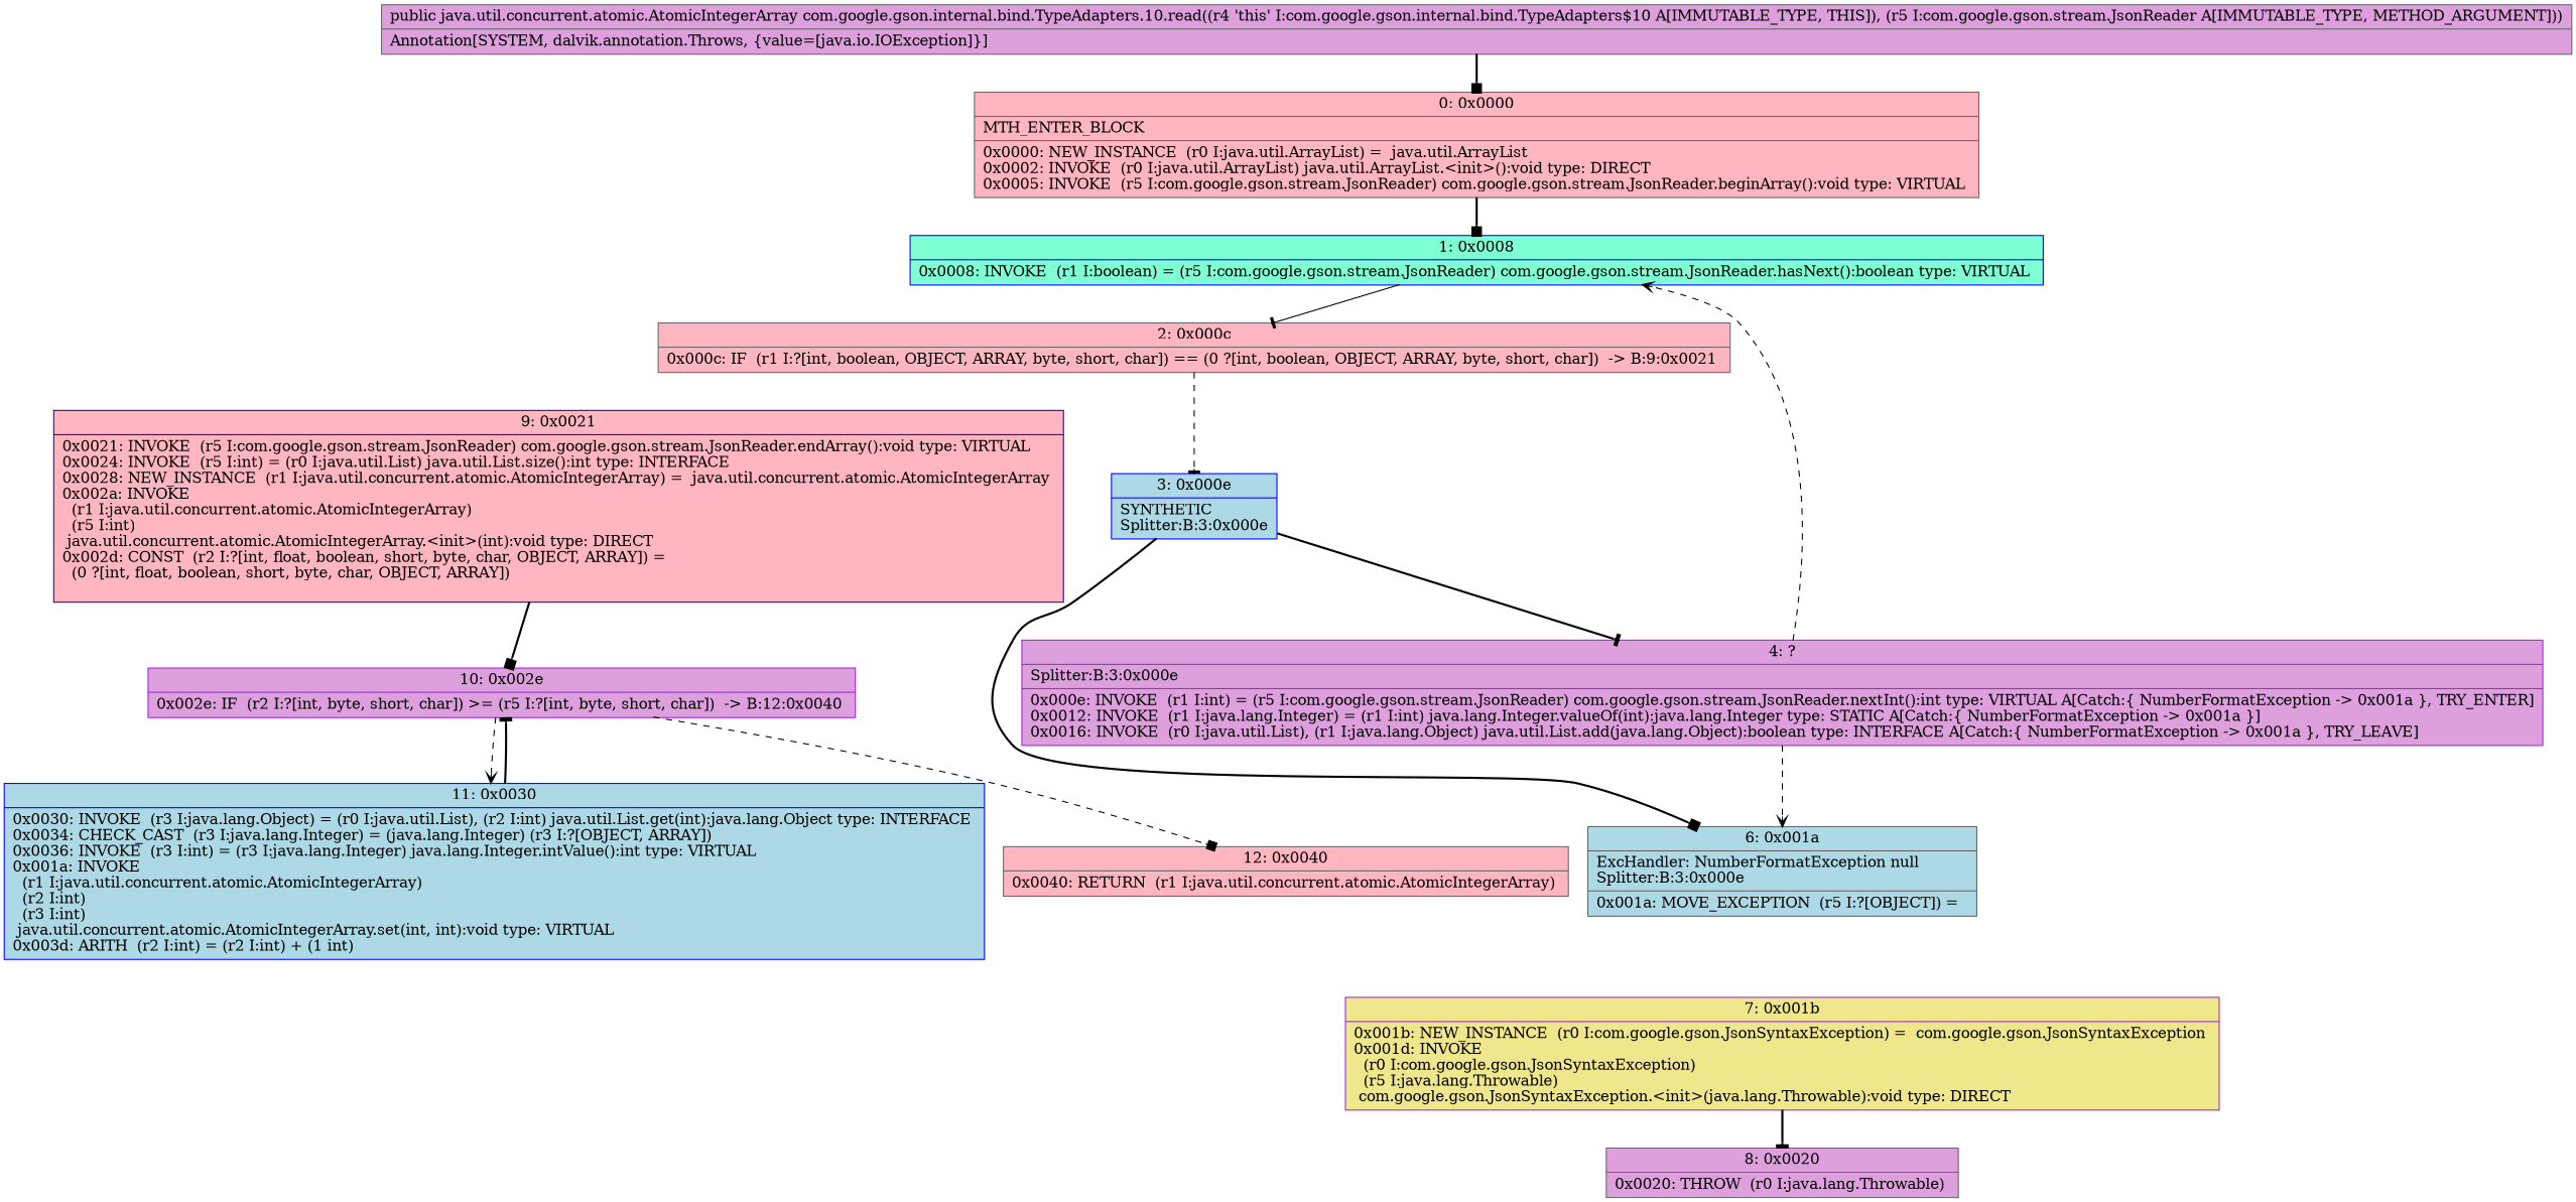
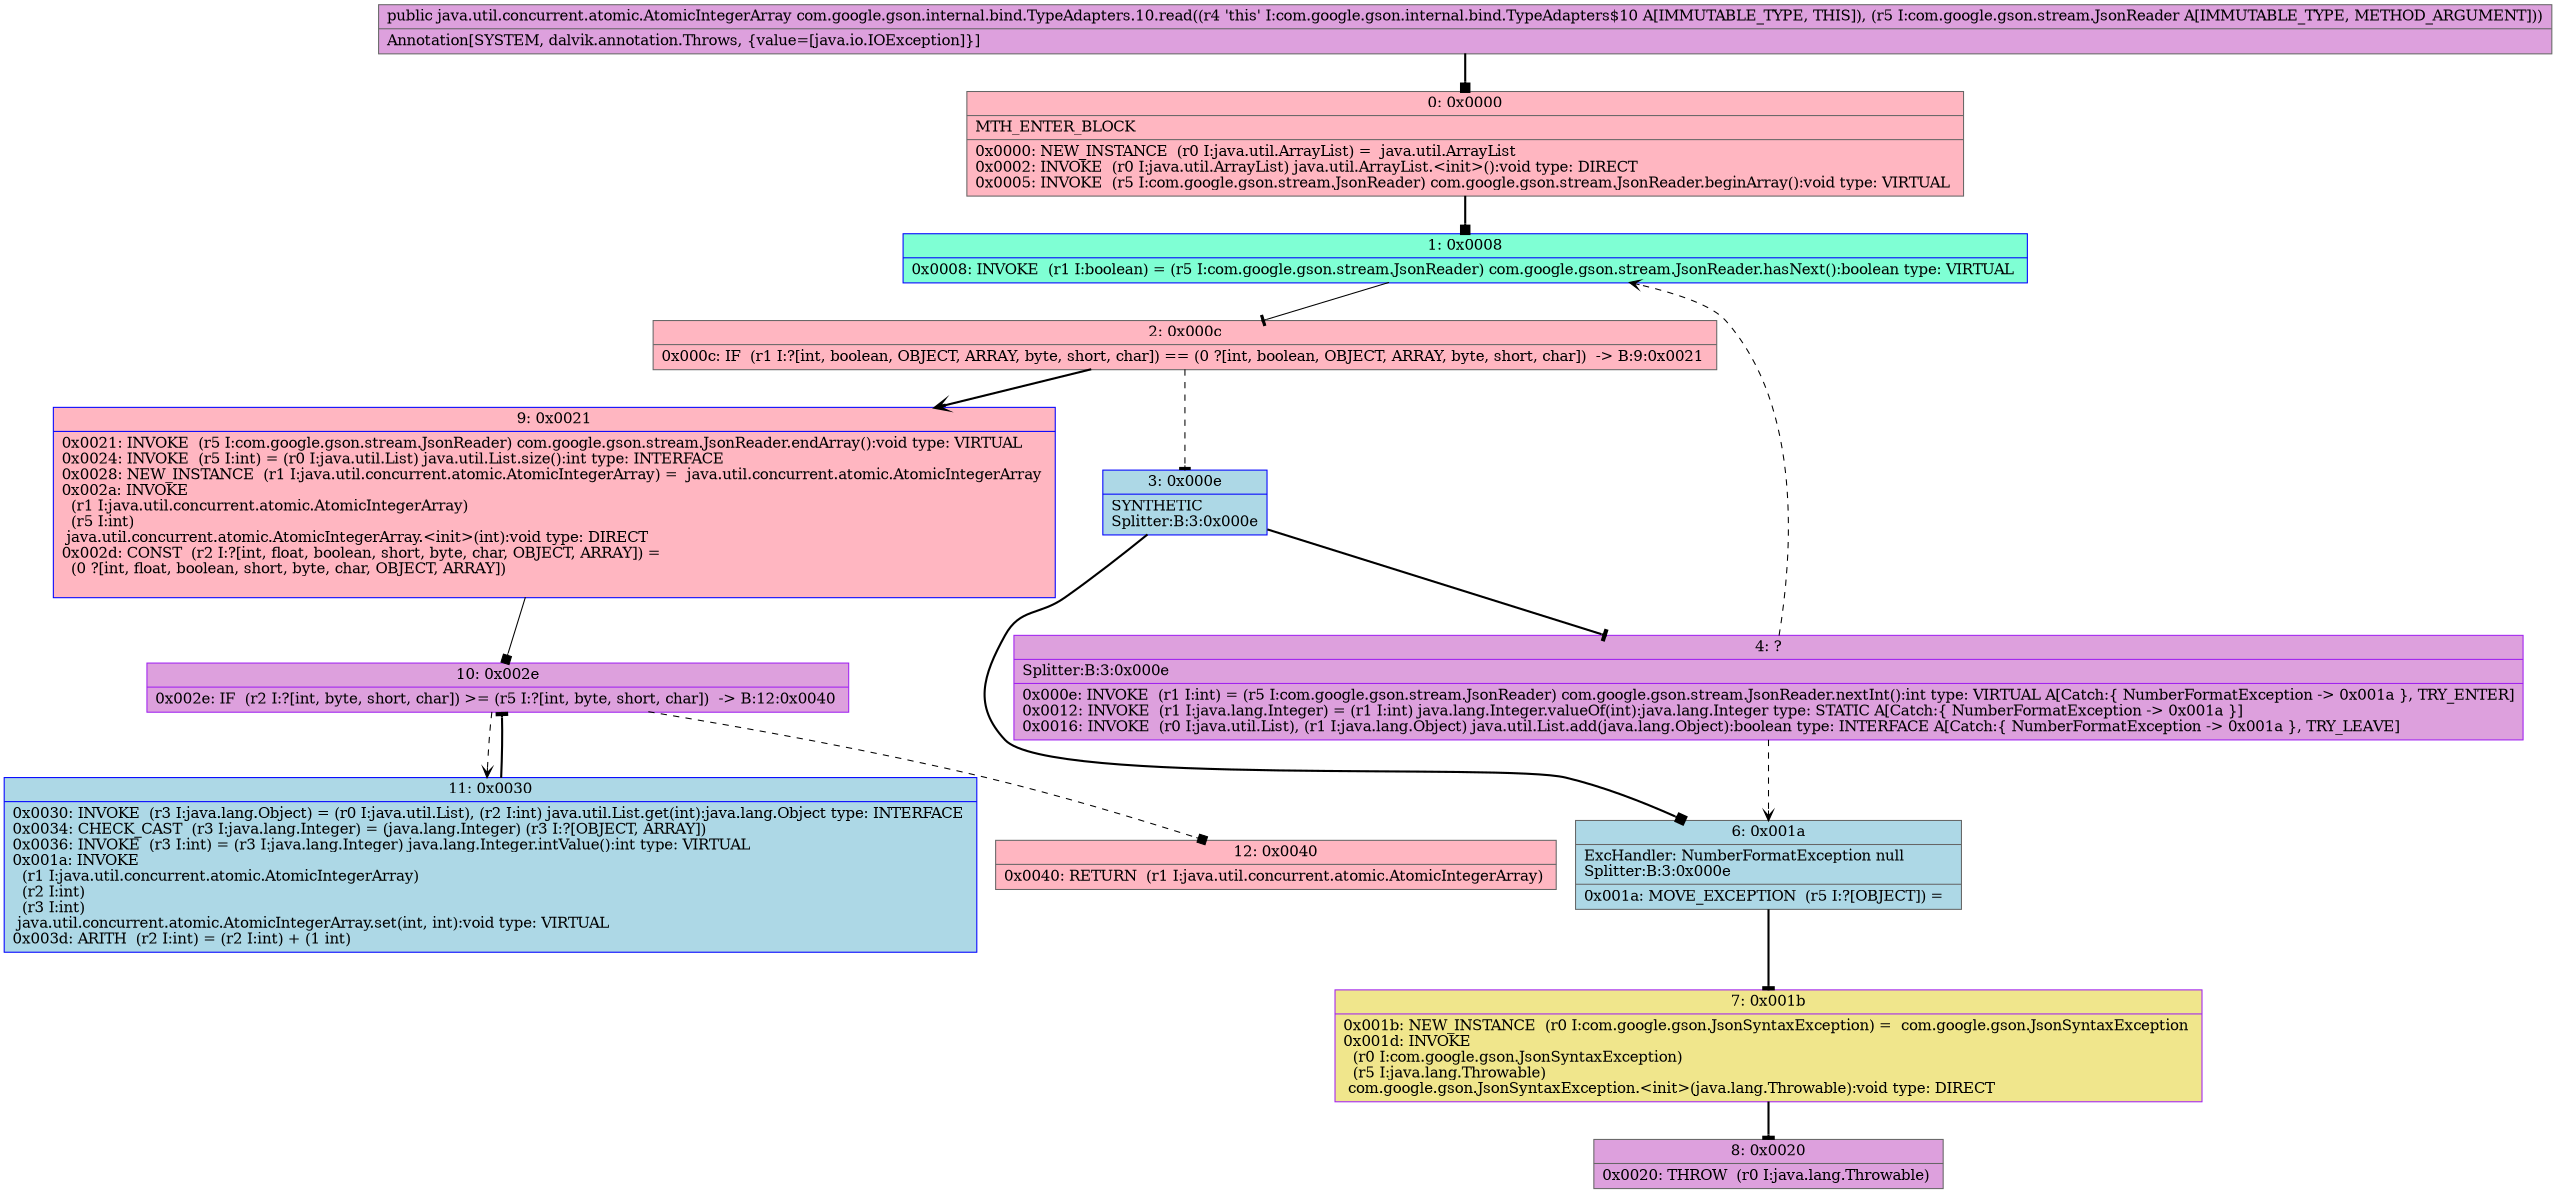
  digraph {
    node [color=gray40 fillcolor=lightpink shape=record style=filled]
    edge [arrowhead=tee style=bold]
    n1 [label="{0\:\ 0x0000|MTH_ENTER_BLOCK\l|0x0000: NEW_INSTANCE  (r0 I:java.util.ArrayList) =  java.util.ArrayList \l0x0002: INVOKE  (r0 I:java.util.ArrayList) java.util.ArrayList.\<init\>():void type: DIRECT \l0x0005: INVOKE  (r5 I:com.google.gson.stream.JsonReader) com.google.gson.stream.JsonReader.beginArray():void type: VIRTUAL \l}"]
    n2 [color=blue fillcolor=aquamarine label="{1\:\ 0x0008|0x0008: INVOKE  (r1 I:boolean) = (r5 I:com.google.gson.stream.JsonReader) com.google.gson.stream.JsonReader.hasNext():boolean type: VIRTUAL \l}"]
    n3 [label="{2\:\ 0x000c|0x000c: IF  (r1 I:?[int, boolean, OBJECT, ARRAY, byte, short, char]) == (0 ?[int, boolean, OBJECT, ARRAY, byte, short, char])  \-\> B:9:0x0021 \l}"]
    n4 [color=blue fillcolor=lightblue label="{3\:\ 0x000e|SYNTHETIC\lSplitter:B:3:0x000e\l}"]
    n5 [color=blue label="{9\:\ 0x0021|0x0021: INVOKE  (r5 I:com.google.gson.stream.JsonReader) com.google.gson.stream.JsonReader.endArray():void type: VIRTUAL \l0x0024: INVOKE  (r5 I:int) = (r0 I:java.util.List) java.util.List.size():int type: INTERFACE \l0x0028: NEW_INSTANCE  (r1 I:java.util.concurrent.atomic.AtomicIntegerArray) =  java.util.concurrent.atomic.AtomicIntegerArray \l0x002a: INVOKE  \l  (r1 I:java.util.concurrent.atomic.AtomicIntegerArray)\l  (r5 I:int)\l java.util.concurrent.atomic.AtomicIntegerArray.\<init\>(int):void type: DIRECT \l0x002d: CONST  (r2 I:?[int, float, boolean, short, byte, char, OBJECT, ARRAY]) = \l  (0 ?[int, float, boolean, short, byte, char, OBJECT, ARRAY])\l \l}"]
    n6 [color=purple fillcolor=plum label="{4\:\ ?|Splitter:B:3:0x000e\l|0x000e: INVOKE  (r1 I:int) = (r5 I:com.google.gson.stream.JsonReader) com.google.gson.stream.JsonReader.nextInt():int type: VIRTUAL A[Catch:\{ NumberFormatException \-\> 0x001a \}, TRY_ENTER]\l0x0012: INVOKE  (r1 I:java.lang.Integer) = (r1 I:int) java.lang.Integer.valueOf(int):java.lang.Integer type: STATIC A[Catch:\{ NumberFormatException \-\> 0x001a \}]\l0x0016: INVOKE  (r0 I:java.util.List), (r1 I:java.lang.Object) java.util.List.add(java.lang.Object):boolean type: INTERFACE A[Catch:\{ NumberFormatException \-\> 0x001a \}, TRY_LEAVE]\l}"]
    n7 [fillcolor=lightblue label="{6\:\ 0x001a|ExcHandler: NumberFormatException null\lSplitter:B:3:0x000e\l|0x001a: MOVE_EXCEPTION  (r5 I:?[OBJECT]) =  \l}"]
    n8 [color=purple fillcolor=plum label="{10\:\ 0x002e|0x002e: IF  (r2 I:?[int, byte, short, char]) \>= (r5 I:?[int, byte, short, char])  \-\> B:12:0x0040 \l}"]
    n9 [color=purple fillcolor=khaki label="{7\:\ 0x001b|0x001b: NEW_INSTANCE  (r0 I:com.google.gson.JsonSyntaxException) =  com.google.gson.JsonSyntaxException \l0x001d: INVOKE  \l  (r0 I:com.google.gson.JsonSyntaxException)\l  (r5 I:java.lang.Throwable)\l com.google.gson.JsonSyntaxException.\<init\>(java.lang.Throwable):void type: DIRECT \l}"]
    n10 [fillcolor=plum label="{8\:\ 0x0020|0x0020: THROW  (r0 I:java.lang.Throwable) \l}"]
    n11 [color=blue fillcolor=lightblue label="{11\:\ 0x0030|0x0030: INVOKE  (r3 I:java.lang.Object) = (r0 I:java.util.List), (r2 I:int) java.util.List.get(int):java.lang.Object type: INTERFACE \l0x0034: CHECK_CAST  (r3 I:java.lang.Integer) = (java.lang.Integer) (r3 I:?[OBJECT, ARRAY]) \l0x0036: INVOKE  (r3 I:int) = (r3 I:java.lang.Integer) java.lang.Integer.intValue():int type: VIRTUAL \l0x001a: INVOKE  \l  (r1 I:java.util.concurrent.atomic.AtomicIntegerArray)\l  (r2 I:int)\l  (r3 I:int)\l java.util.concurrent.atomic.AtomicIntegerArray.set(int, int):void type: VIRTUAL \l0x003d: ARITH  (r2 I:int) = (r2 I:int) + (1 int) \l}"]
    n12 [label="{12\:\ 0x0040|0x0040: RETURN  (r1 I:java.util.concurrent.atomic.AtomicIntegerArray) \l}"]
    n13 [fillcolor=plum label="{public java.util.concurrent.atomic.AtomicIntegerArray com.google.gson.internal.bind.TypeAdapters.10.read((r4 'this' I:com.google.gson.internal.bind.TypeAdapters$10 A[IMMUTABLE_TYPE, THIS]), (r5 I:com.google.gson.stream.JsonReader A[IMMUTABLE_TYPE, METHOD_ARGUMENT]))  | Annotation[SYSTEM, dalvik.annotation.Throws, \{value=[java.io.IOException]\}]\l}"]
    n1 -> n2 [arrowhead=box]
    n2 -> n3 [style=solid]
    n3 -> n4 [style=dashed]
+   n3 -> n5 [arrowhead=vee]
    n4 -> n6
    n4 -> n7 [arrowhead=box]
-   n5 -> n8 [arrowhead=box]
+   n5 -> n8 [arrowhead=box style=solid]
    n6 -> n2 [arrowhead=vee style=dashed]
    n6 -> n7 [arrowhead=vee style=dashed]
+   n7 -> n9
    n8 -> n11 [arrowhead=vee style=dashed]
    n8 -> n12 [arrowhead=box style=dashed]
    n9 -> n10
    n11 -> n8
    n13 -> n1 [arrowhead=box]
  }
